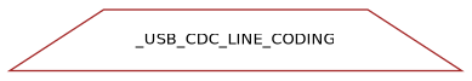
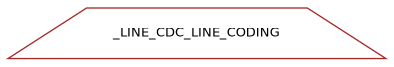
  digraph {
    rankdir=LR
-   n1 [color=brown fillcolor=white fontname=Helvetica fontsize=10 height=0.2 label=_USB_CDC_LINE_CODING shape=trapezium style=filled width=0.4]
+   n1 [color=brown fillcolor=white fontname=Helvetica fontsize=10 height=0.2 label=_LINE_CDC_LINE_CODING shape=trapezium style=filled width=0.4]
  }
